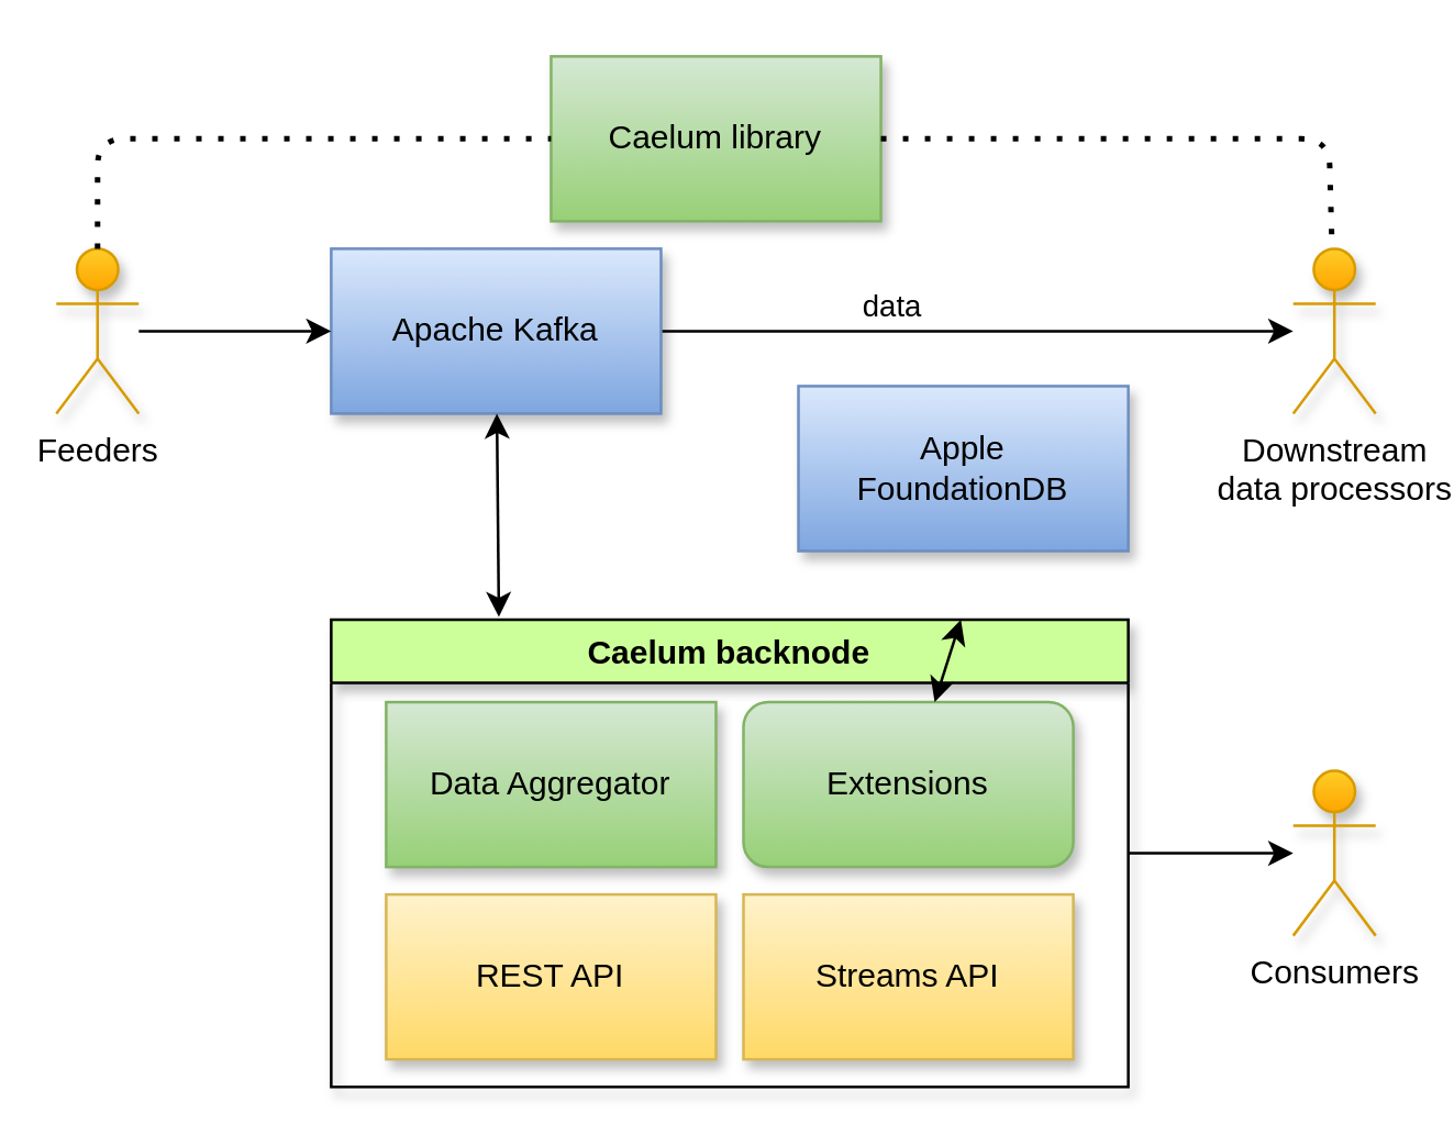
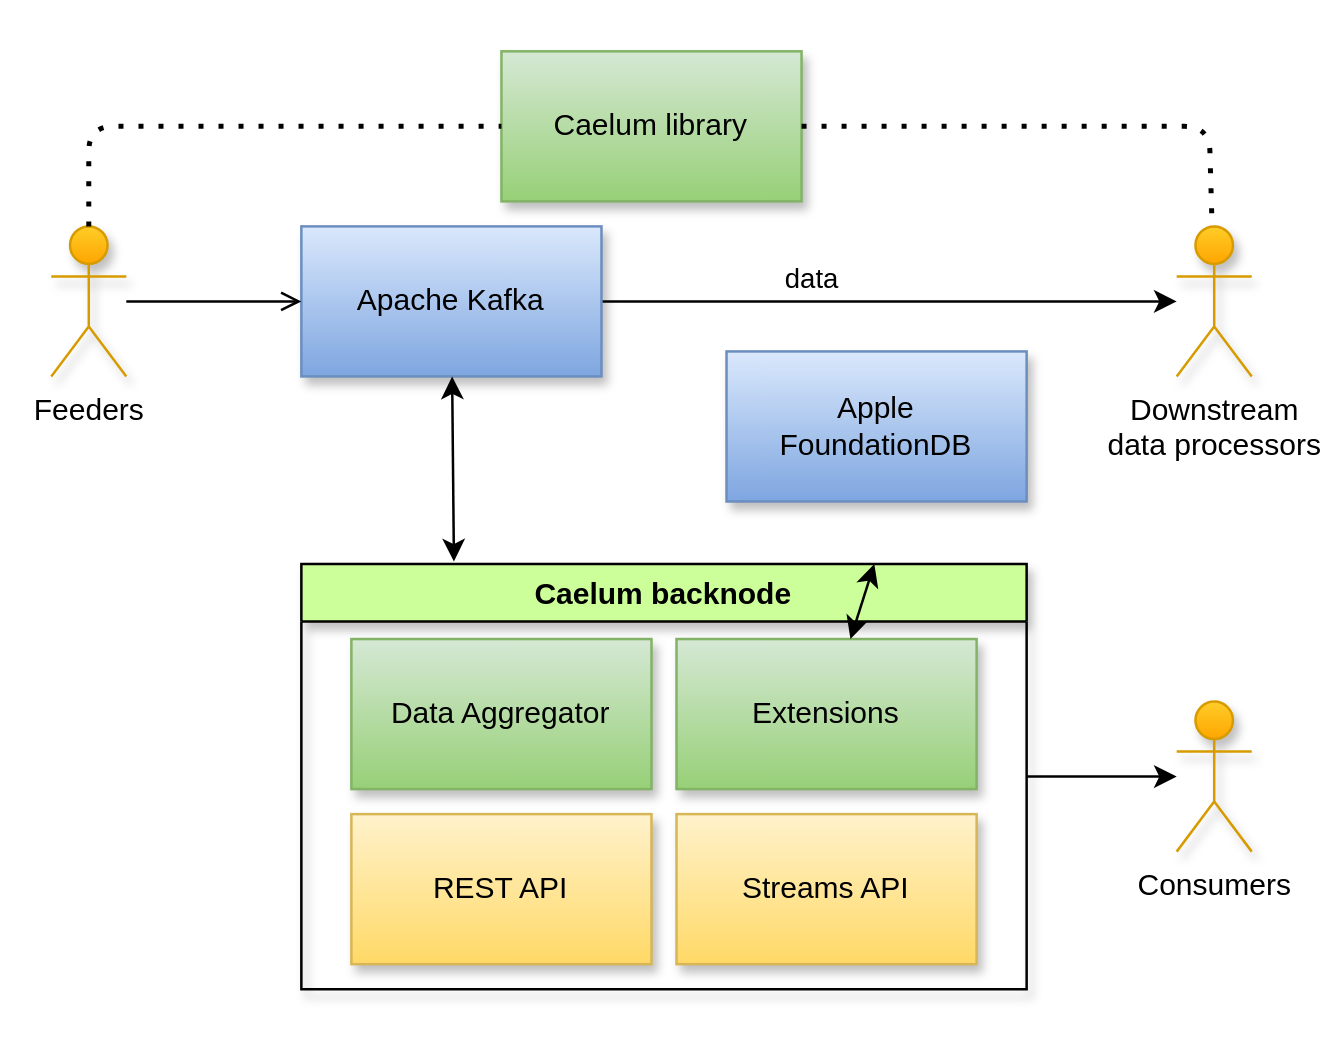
  <mxCell id="0" style=";html=1;" />
  <mxCell id="1" style=";html=1;" parent="0" />
  <mxCell id="2" value="" style="endArrow=classic;html=1;exitX=1;exitY=0.5;exitDx=0;exitDy=0;" edge="1" parent="1" source="4" target="12"><mxGeometry width="50" height="50" relative="1" as="geometry"><mxPoint x="241" y="140" as="sourcePoint" /><mxPoint x="300" y="370" as="targetPoint" /></mxGeometry></mxCell>
  <mxCell id="3" value="data" style="edgeLabel;html=1;align=center;verticalAlign=middle;resizable=0;points=[];" vertex="1" connectable="0" parent="2"><mxGeometry x="-0.328" y="-1" relative="1" as="geometry"><mxPoint x="6" y="-11" as="offset" /></mxGeometry></mxCell>
  <mxCell id="4" value="Apache Kafka" style="rounded=0;whiteSpace=wrap;html=1;shadow=1;glass=0;sketch=0;fillColor=#dae8fc;gradientColor=#7ea6e0;strokeColor=#6c8ebf;" vertex="1" parent="1"><mxGeometry x="120" y="90" width="120" height="60" as="geometry" /></mxCell>
  <mxCell id="5" value="Apple&lt;br&gt;FoundationDB" style="rounded=0;whiteSpace=wrap;html=1;shadow=1;glass=0;sketch=0;fillColor=#dae8fc;gradientColor=#7ea6e0;strokeColor=#6c8ebf;" vertex="1" parent="1"><mxGeometry x="290" y="140" width="120" height="60" as="geometry" /></mxCell>
  <mxCell id="6" value="Caelum library" style="rounded=0;whiteSpace=wrap;html=1;shadow=1;glass=0;sketch=0;fillColor=#d5e8d4;strokeColor=#82b366;gradientColor=#97d077;" vertex="1" parent="1"><mxGeometry x="200" y="20" width="120" height="60" as="geometry" /></mxCell>
  <mxCell id="7" value="Feeders" style="shape=umlActor;verticalLabelPosition=bottom;verticalAlign=top;html=1;outlineConnect=0;rounded=0;shadow=1;glass=0;sketch=0;fillColor=#ffcd28;gradientColor=#ffa500;strokeColor=#d79b00;" vertex="1" parent="1"><mxGeometry x="20" y="90" width="30" height="60" as="geometry" /></mxCell>
  <mxCell id="8" value="Data Aggregator" style="rounded=0;whiteSpace=wrap;html=1;shadow=1;glass=0;sketch=0;fillColor=#d5e8d4;gradientColor=#97d077;strokeColor=#82b366;" vertex="1" parent="1"><mxGeometry x="140" y="255" width="120" height="60" as="geometry" /></mxCell>
  <mxCell id="9" value="REST API" style="rounded=0;whiteSpace=wrap;html=1;shadow=1;glass=0;sketch=0;fillColor=#fff2cc;gradientColor=#ffd966;strokeColor=#d6b656;" vertex="1" parent="1"><mxGeometry x="140" y="325" width="120" height="60" as="geometry" /></mxCell>
  <mxCell id="10" value="Streams API" style="rounded=0;whiteSpace=wrap;html=1;shadow=1;glass=0;sketch=0;fillColor=#fff2cc;gradientColor=#ffd966;strokeColor=#d6b656;" vertex="1" parent="1"><mxGeometry x="270" y="325" width="120" height="60" as="geometry" /></mxCell>
  <mxCell id="11" value="Consumers" style="shape=umlActor;verticalLabelPosition=bottom;verticalAlign=top;html=1;outlineConnect=0;rounded=0;shadow=1;glass=0;sketch=0;fillColor=#ffcd28;gradientColor=#ffa500;strokeColor=#d79b00;" vertex="1" parent="1"><mxGeometry x="470" y="280" width="30" height="60" as="geometry" /></mxCell>
  <mxCell id="12" value="Downstream&lt;br&gt;data processors" style="shape=umlActor;verticalLabelPosition=bottom;verticalAlign=top;html=1;outlineConnect=0;rounded=0;shadow=1;glass=0;sketch=0;fillColor=#ffcd28;gradientColor=#ffa500;strokeColor=#d79b00;" vertex="1" parent="1"><mxGeometry x="470" y="90" width="30" height="60" as="geometry" /></mxCell>
- <mxCell id="13" value="Extensions" style="whiteSpace=wrap;html=1;shadow=1;glass=0;sketch=0;fillColor=#d5e8d4;gradientColor=#97d077;strokeColor=#82b366;rounded=1;" vertex="1" parent="1"><mxGeometry x="270" y="255" width="120" height="60" as="geometry" /></mxCell>
+ <mxCell id="13" value="Extensions" style="rounded=0;whiteSpace=wrap;html=1;shadow=1;glass=0;sketch=0;fillColor=#d5e8d4;gradientColor=#97d077;strokeColor=#82b366;" vertex="1" parent="1"><mxGeometry x="270" y="255" width="120" height="60" as="geometry" /></mxCell>
  <mxCell id="14" value="Caelum backnode" style="swimlane;rounded=0;shadow=1;glass=0;sketch=0;fillColor=#CCFF99;" vertex="1" parent="1"><mxGeometry x="120" y="225" width="290" height="170" as="geometry" /></mxCell>
  <mxCell id="15" value="" style="endArrow=classic;startArrow=classic;html=1;" edge="1" parent="1" target="4"><mxGeometry width="50" height="50" relative="1" as="geometry"><mxPoint x="181" y="224" as="sourcePoint" /><mxPoint x="300" y="270" as="targetPoint" /></mxGeometry></mxCell>
  <mxCell id="16" value="" style="endArrow=classic;startArrow=classic;html=1;exitX=0.79;exitY=0;exitDx=0;exitDy=0;exitPerimeter=0;" edge="1" parent="1" source="14" target="13"><mxGeometry width="50" height="50" relative="1" as="geometry"><mxPoint x="250" y="320" as="sourcePoint" /><mxPoint x="300" y="270" as="targetPoint" /></mxGeometry></mxCell>
- <mxCell id="17" value="" style="endArrow=classic;html=1;entryX=0;entryY=0.5;entryDx=0;entryDy=0;" edge="1" parent="1" source="7" target="4"><mxGeometry width="50" height="50" relative="1" as="geometry"><mxPoint x="250" y="320" as="sourcePoint" /><mxPoint x="300" y="270" as="targetPoint" /><Array as="points" /></mxGeometry></mxCell>
+ <mxCell id="17" value="" style="endArrow=open;html=1;entryX=0;entryY=0.5;entryDx=0;entryDy=0;" edge="1" parent="1" source="7" target="4"><mxGeometry width="50" height="50" relative="1" as="geometry"><mxPoint x="250" y="320" as="sourcePoint" /><mxPoint x="300" y="270" as="targetPoint" /><Array as="points" /></mxGeometry></mxCell>
  <mxCell id="18" value="" style="endArrow=none;dashed=1;html=1;dashPattern=1 3;strokeWidth=2;entryX=0;entryY=0.5;entryDx=0;entryDy=0;" edge="1" parent="1" source="7" target="6"><mxGeometry width="50" height="50" relative="1" as="geometry"><mxPoint x="120" y="-10" as="sourcePoint" /><mxPoint x="410" y="-40" as="targetPoint" /><Array as="points"><mxPoint x="35" y="50" /></Array></mxGeometry></mxCell>
  <mxCell id="19" value="" style="endArrow=none;dashed=1;html=1;dashPattern=1 3;strokeWidth=2;exitX=1;exitY=0.5;exitDx=0;exitDy=0;" edge="1" parent="1" source="6" target="12"><mxGeometry width="50" height="50" relative="1" as="geometry"><mxPoint x="250" y="320" as="sourcePoint" /><mxPoint x="474" y="100" as="targetPoint" /><Array as="points"><mxPoint x="483" y="50" /></Array></mxGeometry></mxCell>
  <mxCell id="20" value="" style="endArrow=classic;html=1;" edge="1" parent="1" target="11"><mxGeometry width="50" height="50" relative="1" as="geometry"><mxPoint x="410" y="310" as="sourcePoint" /><mxPoint x="300" y="270" as="targetPoint" /></mxGeometry></mxCell>
